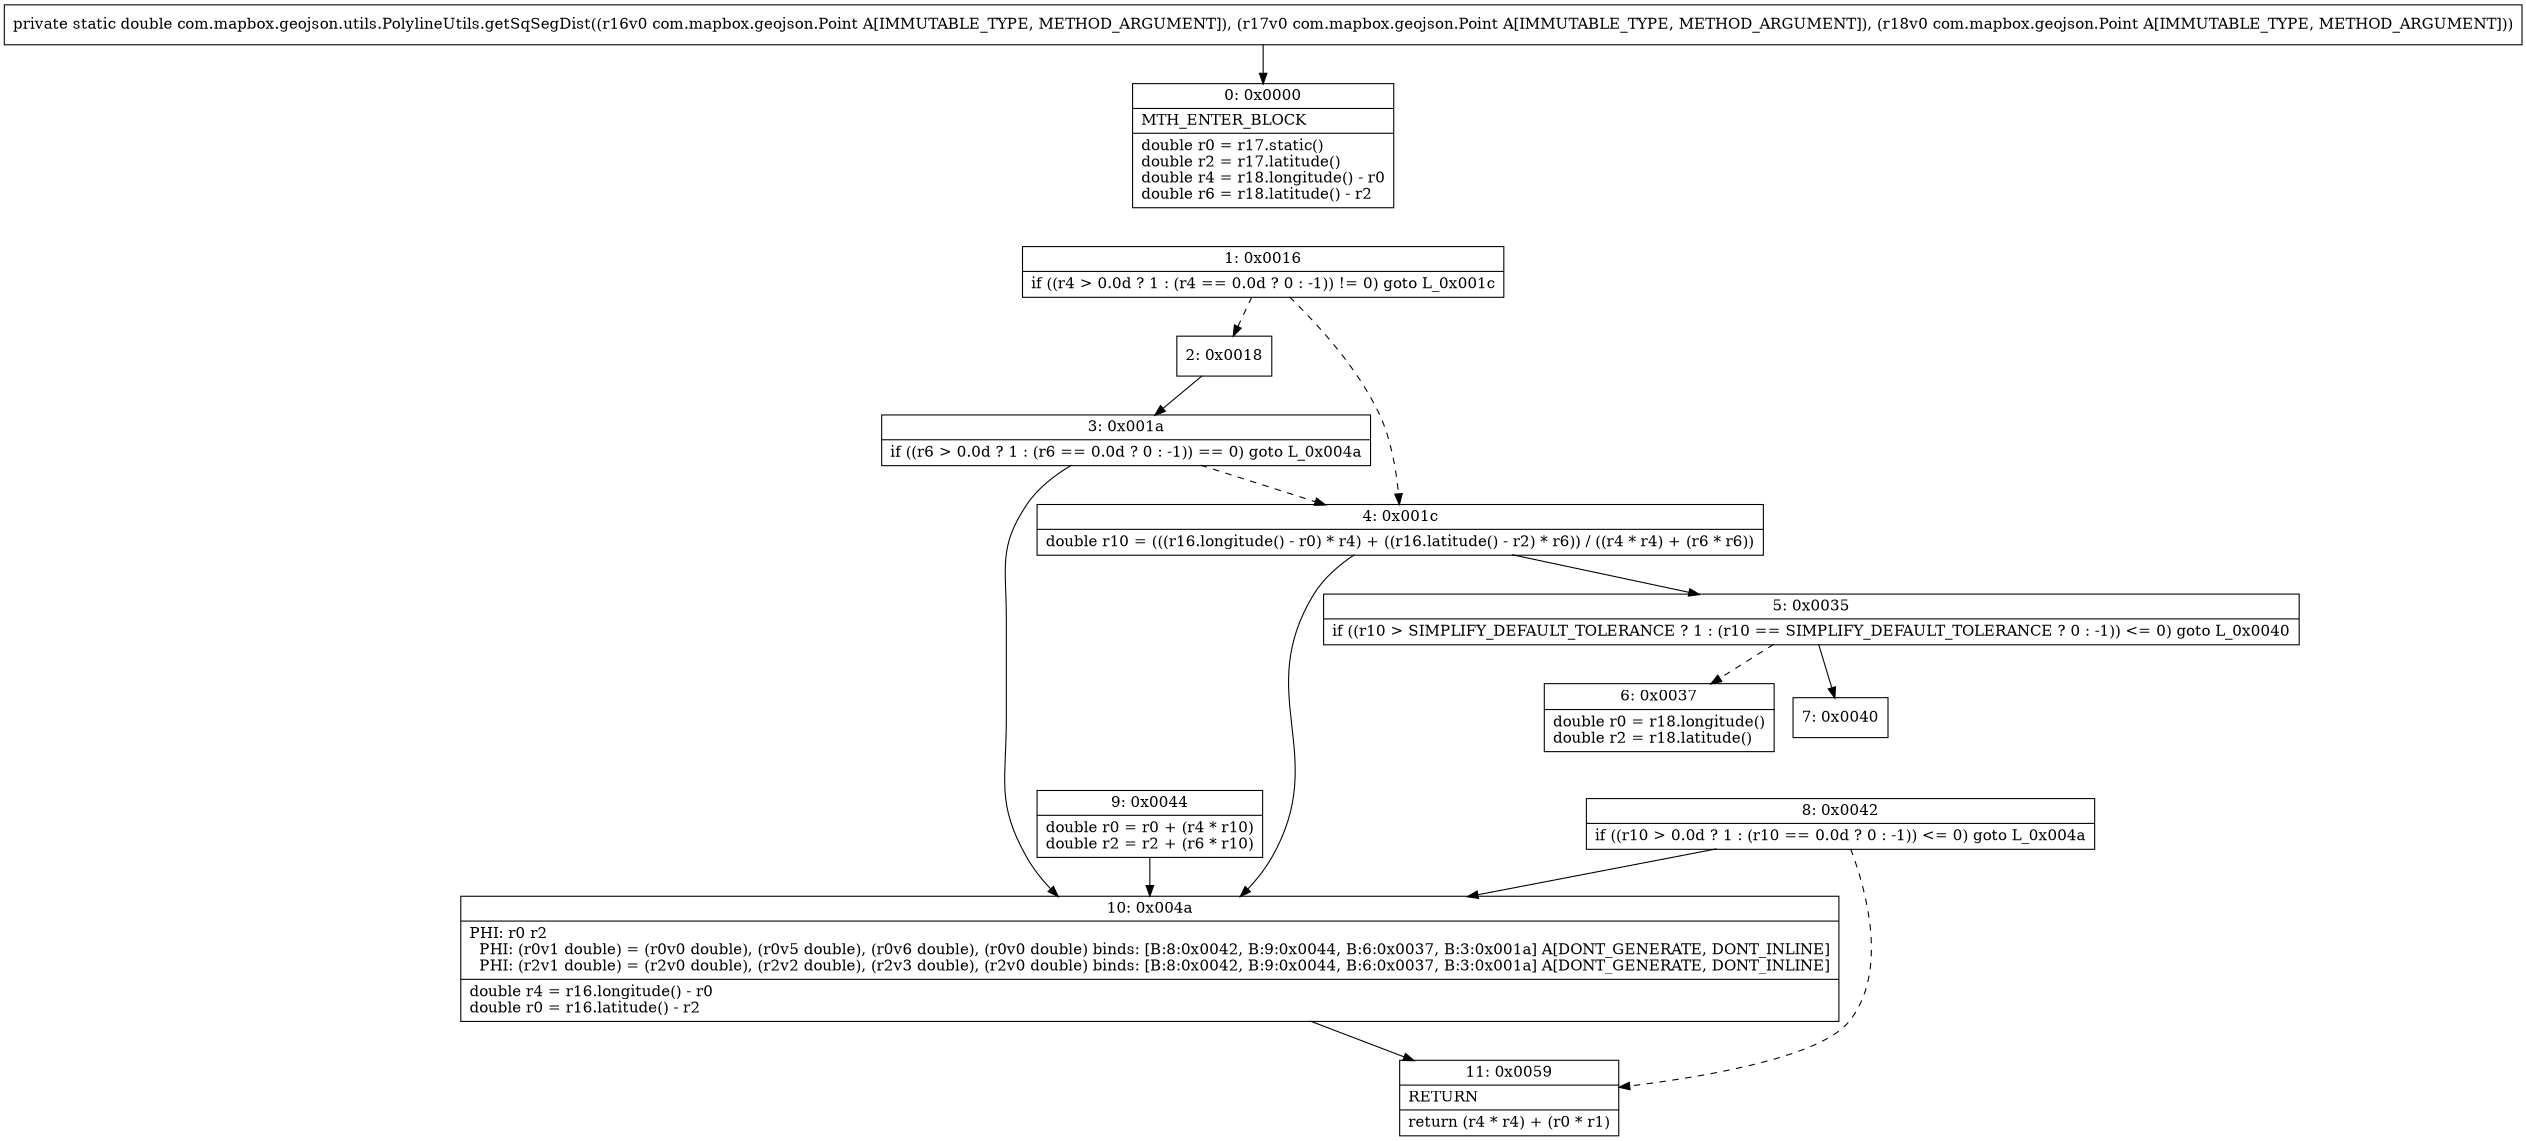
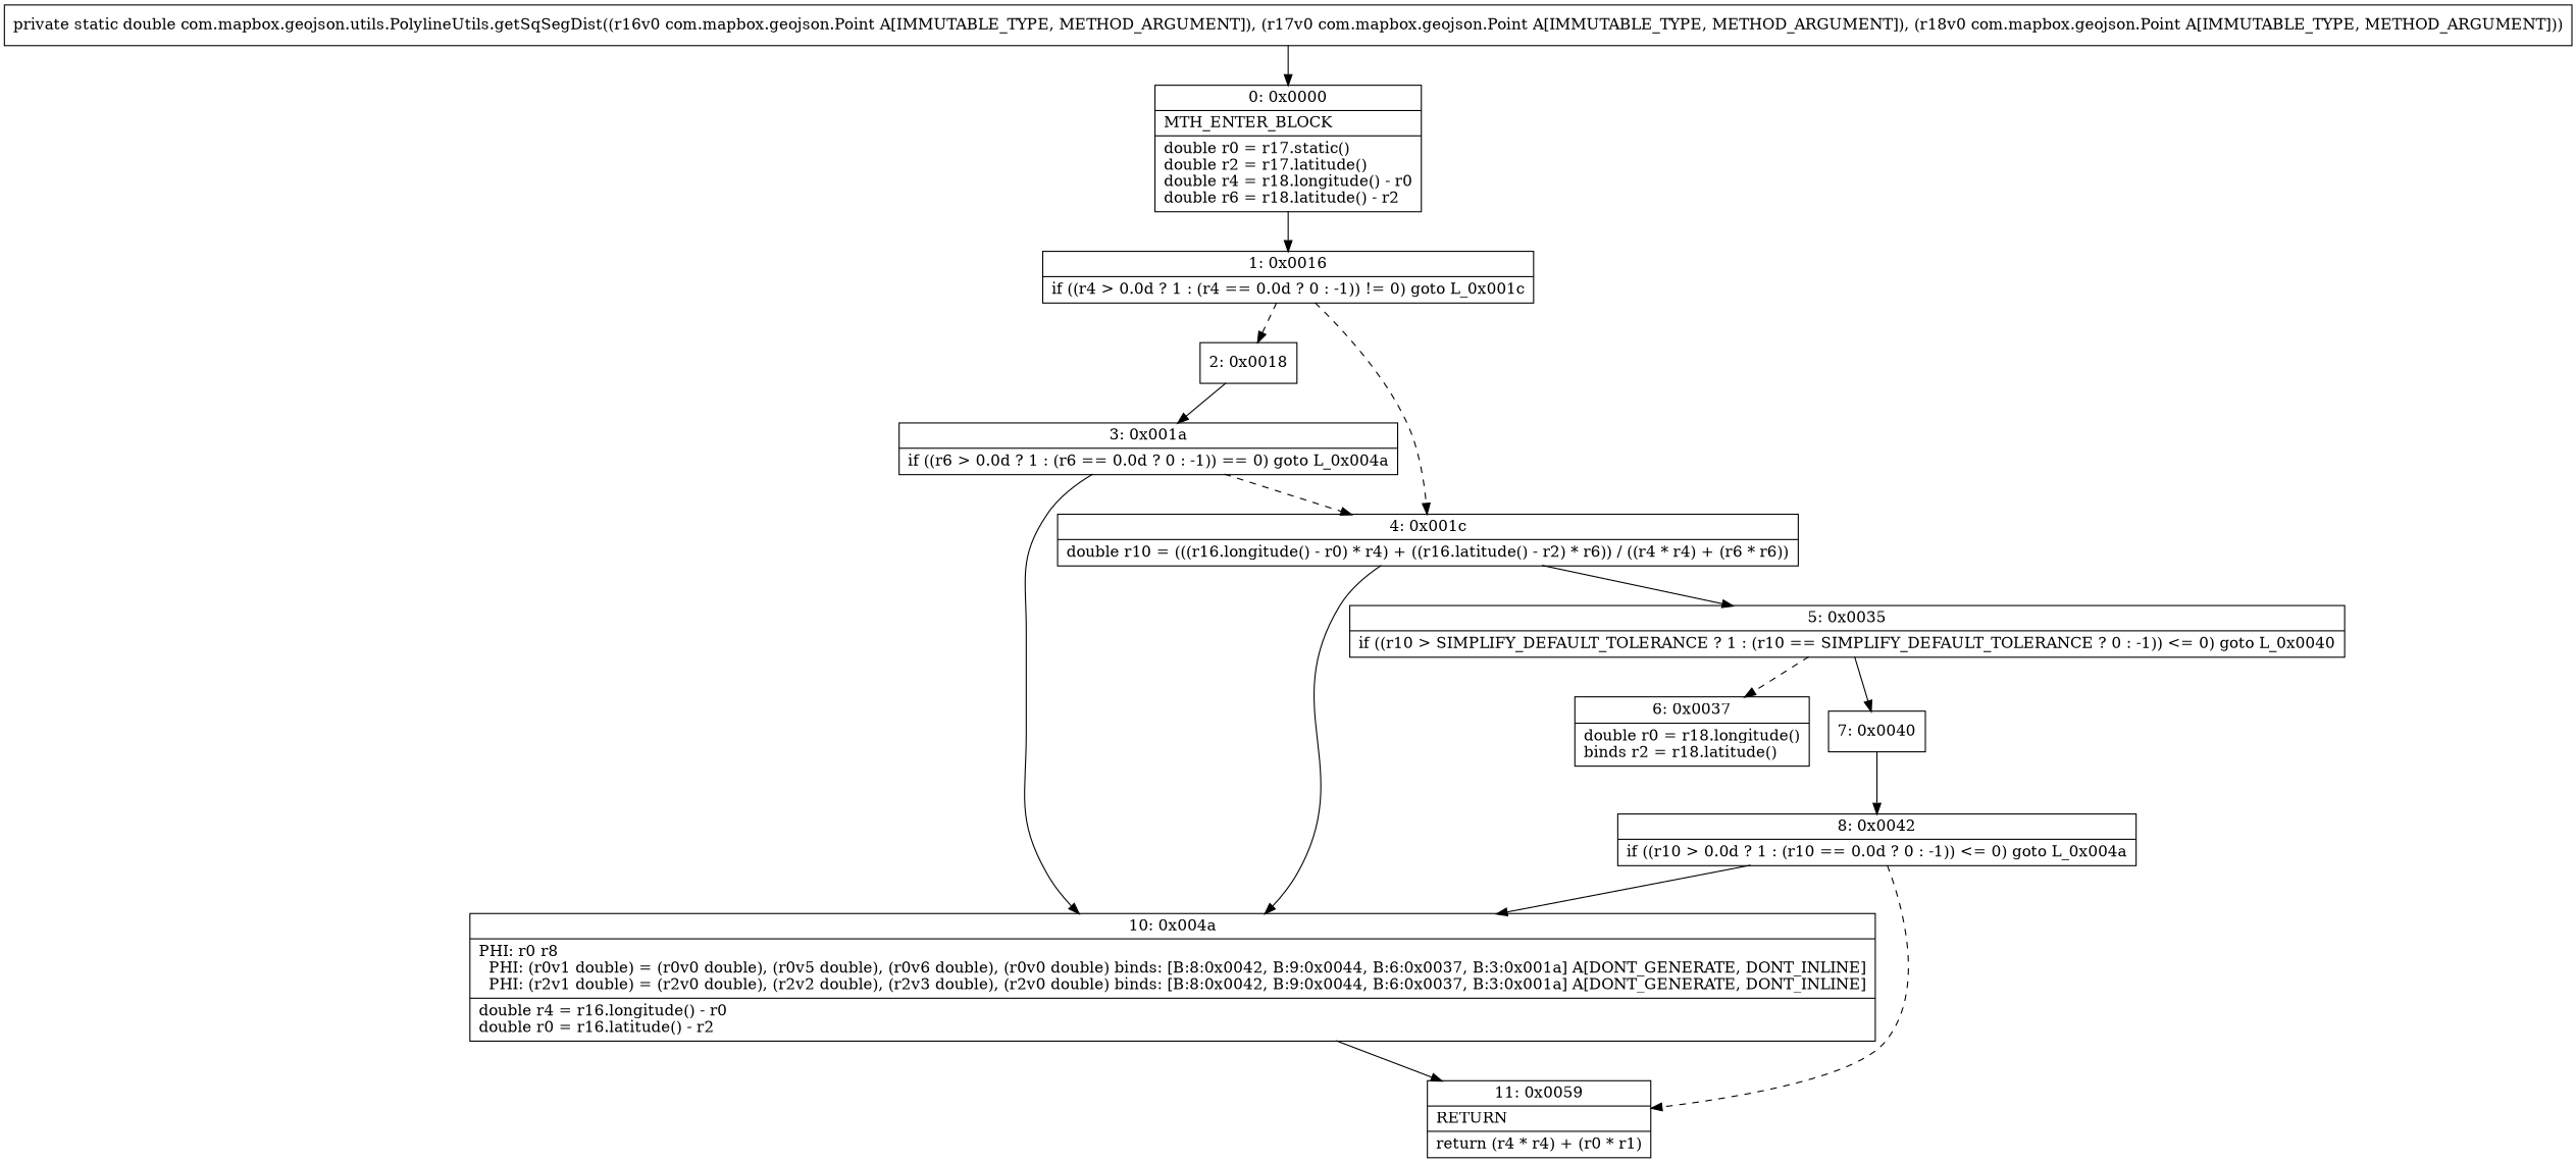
  digraph {
    node [shape=record]
    n1 [label="{0\:\ 0x0000|MTH_ENTER_BLOCK\l|double r0 = r17.static()\ldouble r2 = r17.latitude()\ldouble r4 = r18.longitude() \- r0\ldouble r6 = r18.latitude() \- r2\l}"]
    n2 [label="{1\:\ 0x0016|if ((r4 \> 0.0d ? 1 : (r4 == 0.0d ? 0 : \-1)) != 0) goto L_0x001c\l}"]
    n3 [label="{2\:\ 0x0018}"]
    n4 [label="{4\:\ 0x001c|double r10 = (((r16.longitude() \- r0) * r4) + ((r16.latitude() \- r2) * r6)) \/ ((r4 * r4) + (r6 * r6))\l}"]
    n5 [label="{3\:\ 0x001a|if ((r6 \> 0.0d ? 1 : (r6 == 0.0d ? 0 : \-1)) == 0) goto L_0x004a\l}"]
-   n6 [label="{10\:\ 0x004a|PHI: r0 r2 \l  PHI: (r0v1 double) = (r0v0 double), (r0v5 double), (r0v6 double), (r0v0 double) binds: [B:8:0x0042, B:9:0x0044, B:6:0x0037, B:3:0x001a] A[DONT_GENERATE, DONT_INLINE]\l  PHI: (r2v1 double) = (r2v0 double), (r2v2 double), (r2v3 double), (r2v0 double) binds: [B:8:0x0042, B:9:0x0044, B:6:0x0037, B:3:0x001a] A[DONT_GENERATE, DONT_INLINE]\l|double r4 = r16.longitude() \- r0\ldouble r0 = r16.latitude() \- r2\l}"]
+   n6 [label="{10\:\ 0x004a|PHI: r0 r8 \l  PHI: (r0v1 double) = (r0v0 double), (r0v5 double), (r0v6 double), (r0v0 double) binds: [B:8:0x0042, B:9:0x0044, B:6:0x0037, B:3:0x001a] A[DONT_GENERATE, DONT_INLINE]\l  PHI: (r2v1 double) = (r2v0 double), (r2v2 double), (r2v3 double), (r2v0 double) binds: [B:8:0x0042, B:9:0x0044, B:6:0x0037, B:3:0x001a] A[DONT_GENERATE, DONT_INLINE]\l|double r4 = r16.longitude() \- r0\ldouble r0 = r16.latitude() \- r2\l}"]
    n7 [label="{5\:\ 0x0035|if ((r10 \> SIMPLIFY_DEFAULT_TOLERANCE ? 1 : (r10 == SIMPLIFY_DEFAULT_TOLERANCE ? 0 : \-1)) \<= 0) goto L_0x0040\l}"]
    n8 [label="{11\:\ 0x0059|RETURN\l|return (r4 * r4) + (r0 * r1)\l}"]
-   n9 [label="{6\:\ 0x0037|double r0 = r18.longitude()\ldouble r2 = r18.latitude()\l}"]
+   n9 [label="{6\:\ 0x0037|double r0 = r18.longitude()\lbinds r2 = r18.latitude()\l}"]
    n10 [label="{7\:\ 0x0040}"]
    n11 [label="{8\:\ 0x0042|if ((r10 \> 0.0d ? 1 : (r10 == 0.0d ? 0 : \-1)) \<= 0) goto L_0x004a\l}"]
-   n12 [label="{9\:\ 0x0044|double r0 = r0 + (r4 * r10)\ldouble r2 = r2 + (r6 * r10)\l}"]
    n13 [label="{private static double com.mapbox.geojson.utils.PolylineUtils.getSqSegDist((r16v0 com.mapbox.geojson.Point A[IMMUTABLE_TYPE, METHOD_ARGUMENT]), (r17v0 com.mapbox.geojson.Point A[IMMUTABLE_TYPE, METHOD_ARGUMENT]), (r18v0 com.mapbox.geojson.Point A[IMMUTABLE_TYPE, METHOD_ARGUMENT])) }"]
+   n1 -> n2
    n2 -> n3 [style=dashed]
    n2 -> n4 [style=dashed]
    n3 -> n5
    n4 -> n6
    n4 -> n7
    n5 -> n4 [style=dashed]
    n5 -> n6
    n6 -> n8
    n7 -> n9 [style=dashed]
    n7 -> n10
+   n10 -> n11
    n11 -> n6
    n11 -> n8 [style=dashed]
-   n12 -> n6
    n13 -> n1
  }
